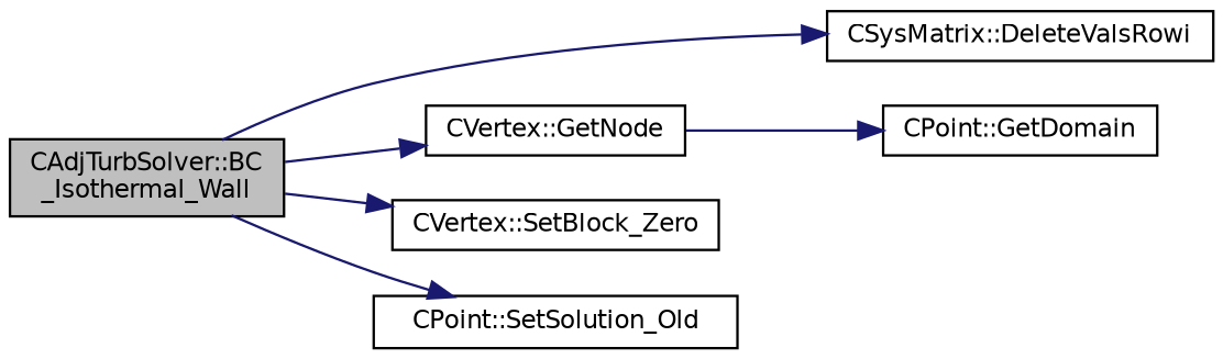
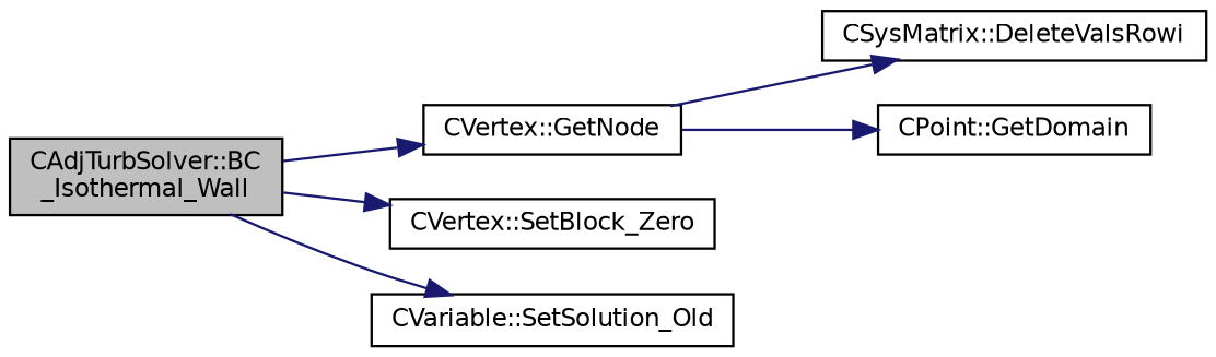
  digraph {
    rankdir=LR
    node [color=black fillcolor=white fontname=Helvetica fontsize=10 shape=record style=filled]
    edge [color=midnightblue fontname=Helvetica fontsize=10 labelfontname=Helvetica labelfontsize=10 style=solid]
    n1 [fillcolor=grey75 fontcolor=black height=0.2 label="CAdjTurbSolver::BC\l_Isothermal_Wall" width=0.4]
    n2 [height=0.2 label="CSysMatrix::DeleteValsRowi" width=0.4]
    n3 [height=0.2 label="CVertex::GetNode" width=0.4]
    n4 [height=0.2 label="CVertex::SetBlock_Zero" width=0.4]
-   n5 [height=0.2 label="CPoint::SetSolution_Old" width=0.4]
+   n5 [height=0.2 label="CVariable::SetSolution_Old" width=0.4]
    n6 [height=0.2 label="CPoint::GetDomain" width=0.4]
-   n1 -> n2
+   n3 -> n2
    n1 -> n3
    n1 -> n4
    n1 -> n5
    n3 -> n6
  }
